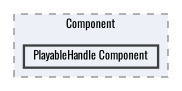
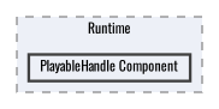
  digraph {
    compound=true
    fontname=Oswald
    n1 [color=grey25 fillcolor="#edf0f7" fontname=Oswald fontsize=10 height=0.2 label="PlayableHandle Component" shape=box style="filled,bold" width=0.4]
    subgraph cluster_1 {
      bgcolor="#edf0f7"
      fontsize=10
-     label=Component
+     label=Runtime
      pencolor=grey50
      style="filled,dashed"
      n1
    }
  }
